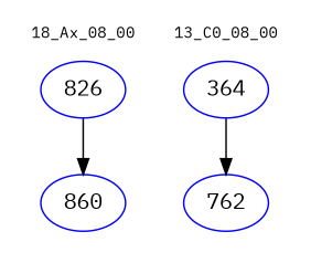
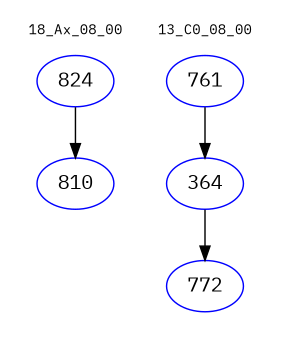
  digraph {
    fontname="IBM Plex Mono"
    node [color=blue fontname="IBM Plex Mono"]
    edge [color=black fontname="IBM Plex Mono"]
-   n1 [label=826]
-   n2 [label=860]
+   n1 [label=824]
+   n2 [label=810]
+   n3 [label=761]
    n4 [label=364]
-   n5 [label=762]
+   n5 [label=772]
    subgraph cluster_1 {
      color=white
      fontsize=10
      label="18_Ax_08_00"
      n1
      n2
    }
    subgraph cluster_2 {
      color=white
      fontsize=10
      label="13_C0_08_00"
+     n3
      n4
      n5
    }
    n1 -> n2
+   n3 -> n4
    n4 -> n5
  }
